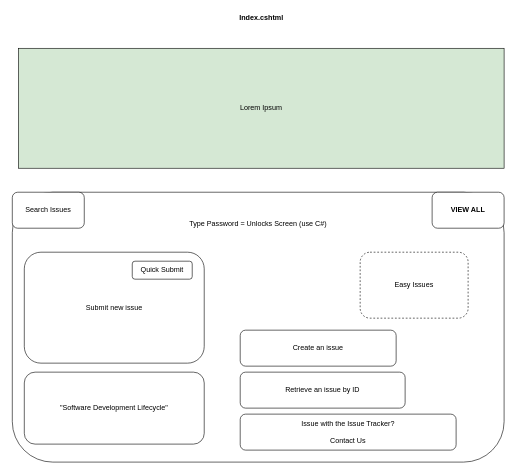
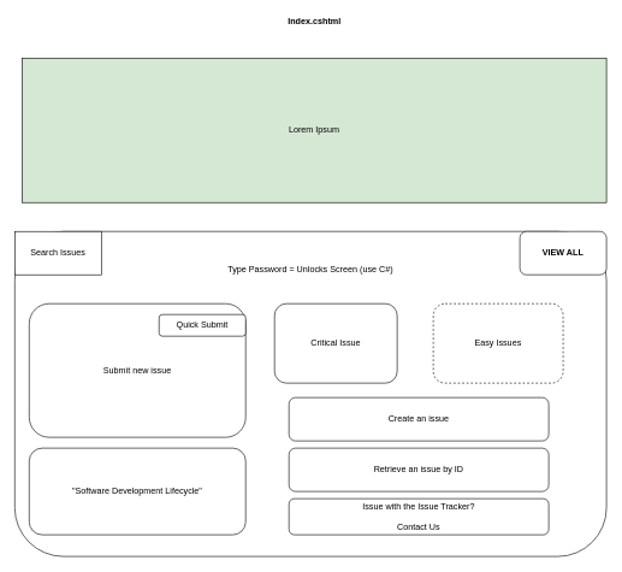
  <mxCell id="0" />
  <mxCell id="1" parent="0" />
  <mxCell id="2" value="Lorem Ipsum" style="rounded=0;whiteSpace=wrap;html=1;fillColor=#d5e8d4;" vertex="1" parent="1"><mxGeometry x="30" y="80" width="810" height="200" as="geometry" /></mxCell>
  <mxCell id="3" value="&lt;div&gt;Index.cshtml&lt;/div&gt;" style="text;html=1;align=center;verticalAlign=middle;resizable=0;points=[];autosize=1;fontStyle=1" vertex="1" parent="1"><mxGeometry x="390" y="20" width="90" height="20" as="geometry" /></mxCell>
  <mxCell id="4" value="&lt;div&gt;Type Password = Unlocks Screen (use C#)&lt;/div&gt;&lt;div&gt;&lt;br&gt;&lt;/div&gt;&lt;div&gt;&lt;br&gt;&lt;/div&gt;&lt;div&gt;&lt;br&gt;&lt;/div&gt;&lt;div&gt;&lt;br&gt;&lt;/div&gt;&lt;div&gt;&lt;br&gt;&lt;/div&gt;&lt;div&gt;&lt;br&gt;&lt;/div&gt;&lt;div&gt;&lt;br&gt;&lt;/div&gt;&lt;div&gt;&lt;br&gt;&lt;/div&gt;&lt;div&gt;&lt;br&gt;&lt;/div&gt;&lt;div&gt;&lt;br&gt;&lt;/div&gt;&lt;div&gt;&lt;br&gt;&lt;/div&gt;&lt;div&gt;&lt;br&gt;&lt;/div&gt;&lt;div&gt;&lt;br&gt;&lt;/div&gt;&lt;div&gt;&lt;br&gt;&lt;/div&gt;&lt;div&gt;&lt;br&gt;&lt;/div&gt;&lt;div&gt;&lt;br&gt;&lt;/div&gt;&lt;div&gt;&lt;br&gt;&lt;/div&gt;&lt;div&gt;&lt;br&gt;&lt;/div&gt;&lt;div&gt;&lt;br&gt;&lt;/div&gt;&lt;div&gt;&lt;br&gt;&lt;/div&gt;&lt;div&gt;&lt;br&gt;&lt;/div&gt;&lt;div&gt;&lt;br&gt;&lt;/div&gt;&lt;div&gt;&lt;br&gt;&lt;/div&gt;&lt;div&gt;&lt;br&gt;&lt;/div&gt;" style="rounded=1;whiteSpace=wrap;html=1;" vertex="1" parent="1"><mxGeometry x="20" y="320" width="820" height="450" as="geometry" /></mxCell>
+ <mxCell id="5" value="Critical Issue" style="rounded=1;whiteSpace=wrap;html=1;" vertex="1" parent="1"><mxGeometry x="380" y="420" width="170" height="110" as="geometry" /></mxCell>
  <mxCell id="6" value="Easy Issues" style="rounded=1;whiteSpace=wrap;html=1;dashed=1;" vertex="1" parent="1"><mxGeometry x="600" y="420" width="180" height="110" as="geometry" /></mxCell>
  <mxCell id="7" value="Submit new issue" style="rounded=1;whiteSpace=wrap;html=1;" vertex="1" parent="1"><mxGeometry x="40" y="420" width="300" height="185" as="geometry" /></mxCell>
- <mxCell id="8" value="Quick Submit" style="rounded=1;whiteSpace=wrap;html=1;" vertex="1" parent="1"><mxGeometry x="220" y="435" width="100" height="30" as="geometry" /></mxCell>
+ <mxCell id="8" value="Quick Submit" style="rounded=1;whiteSpace=wrap;html=1;" vertex="1" parent="1"><mxGeometry x="220" y="435" width="120" height="30" as="geometry" /></mxCell>
  <mxCell id="9" value="VIEW ALL" style="rounded=1;whiteSpace=wrap;html=1;fontStyle=1" vertex="1" parent="1"><mxGeometry x="720" y="320" width="120" height="60" as="geometry" /></mxCell>
- <mxCell id="10" value="Search Issues" style="rounded=1;whiteSpace=wrap;html=1;" vertex="1" parent="1"><mxGeometry x="20" y="320" width="120" height="60" as="geometry" /></mxCell>
- <mxCell id="11" value="Create an issue" style="rounded=1;whiteSpace=wrap;html=1;" vertex="1" parent="1"><mxGeometry x="400" y="550" width="260" height="60" as="geometry" /></mxCell>
- <mxCell id="12" value="Retrieve an issue by ID" style="rounded=1;whiteSpace=wrap;html=1;" vertex="1" parent="1"><mxGeometry x="400" y="620" width="275" height="60" as="geometry" /></mxCell>
- <mxCell id="13" value="Issue with the Issue Tracker?&lt;br&gt;&lt;br&gt;Contact Us" style="rounded=1;whiteSpace=wrap;html=1;" vertex="1" parent="1"><mxGeometry x="400" y="690" width="360" height="60" as="geometry" /></mxCell>
+ <mxCell id="10" value="Search Issues" style="whiteSpace=wrap;html=1;rounded=0;" vertex="1" parent="1"><mxGeometry x="20" y="320" width="120" height="60" as="geometry" /></mxCell>
+ <mxCell id="11" value="Create an issue" style="rounded=1;whiteSpace=wrap;html=1;" vertex="1" parent="1"><mxGeometry x="400" y="550" width="360" height="60" as="geometry" /></mxCell>
+ <mxCell id="12" value="Retrieve an issue by ID" style="rounded=1;whiteSpace=wrap;html=1;" vertex="1" parent="1"><mxGeometry x="400" y="620" width="360" height="60" as="geometry" /></mxCell>
+ <mxCell id="13" value="Issue with the Issue Tracker?&lt;br&gt;&lt;br&gt;Contact Us" style="rounded=1;whiteSpace=wrap;html=1;" vertex="1" parent="1"><mxGeometry x="400" y="690" width="360" height="50" as="geometry" /></mxCell>
  <mxCell id="14" value="&quot;Software Development Lifecycle&quot;" style="rounded=1;whiteSpace=wrap;html=1;" vertex="1" parent="1"><mxGeometry x="40" y="620" width="300" height="120" as="geometry" /></mxCell>
